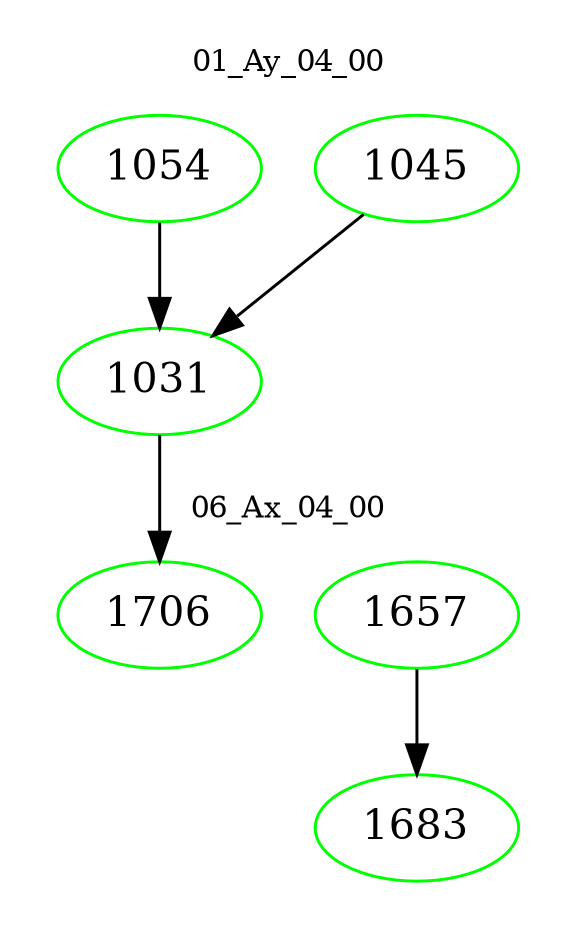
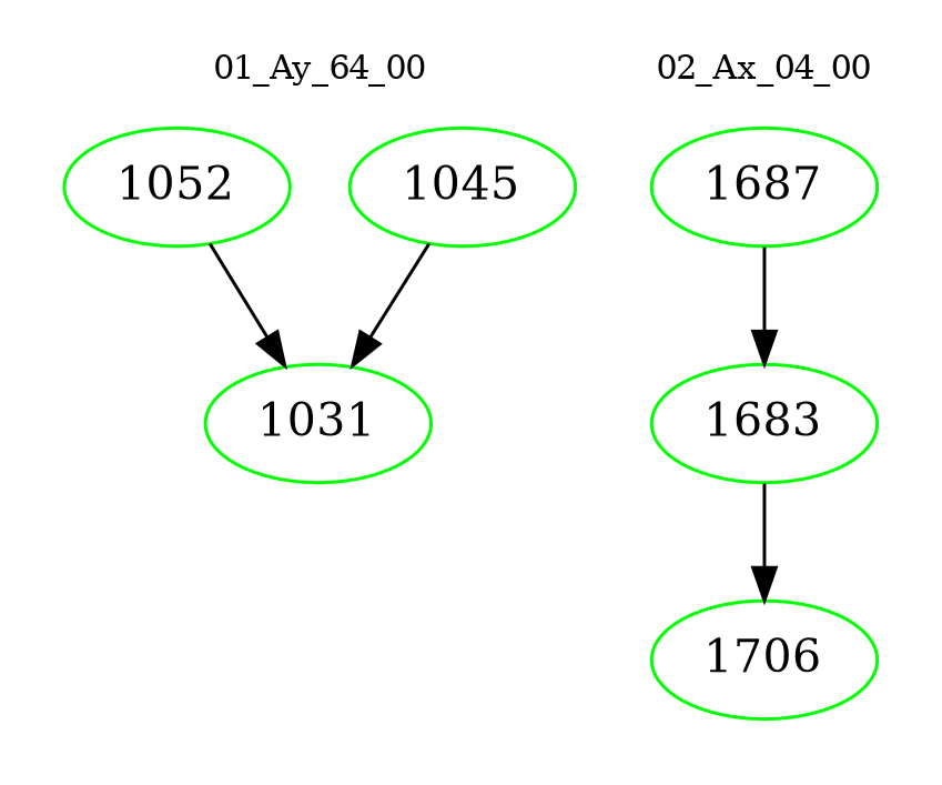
  digraph {
    node [color=green]
    edge [color=black]
    n1 [label=1045]
    n2 [label=1031]
-   n3 [label=1054]
-   n4 [label=1657]
+   n3 [label=1052]
+   n4 [label=1687]
    n5 [label=1683]
    n6 [label=1706]
    subgraph cluster_1 {
      color=white
      fontsize=10
-     label="01_Ay_04_00"
+     label="01_Ay_64_00"
      n1
      n2
      n3
    }
    subgraph cluster_2 {
      color=white
      fontsize=10
-     label="06_Ax_04_00"
+     label="02_Ax_04_00"
      n4
      n5
      n6
    }
    n1 -> n2
    n3 -> n2
    n4 -> n5
-   n2 -> n6
+   n5 -> n6
  }
